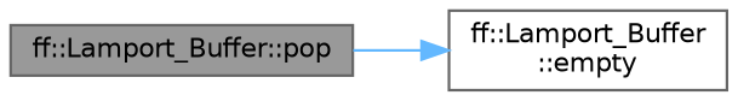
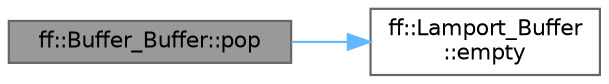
  digraph {
    rankdir=LR
    node [fontname=Helvetica fontsize=10 shape=box style=filled]
-   n1 [color=gray40 fillcolor=grey60 fontcolor=black height=0.2 label="ff::Lamport_Buffer::pop" width=0.4]
+   n1 [color=gray40 fillcolor=grey60 fontcolor=black height=0.2 label="ff::Buffer_Buffer::pop" width=0.4]
    n2 [color=grey40 fillcolor=white height=0.2 label="ff::Lamport_Buffer\l::empty" width=0.4]
    n1 -> n2 [color=steelblue1 fontname=Helvetica fontsize=10 labelfontname=Helvetica labelfontsize=10 style=solid]
  }
